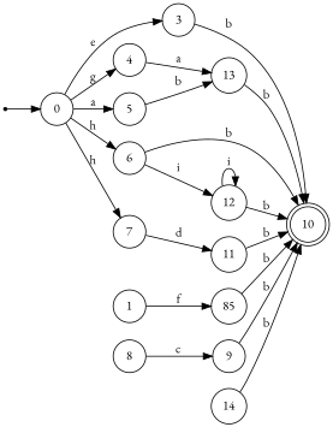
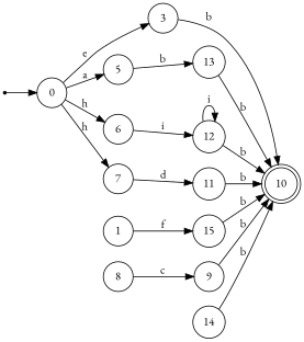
  digraph {
    fontname="EB Garamond"
    rankdir=LR
    node [fontname="EB Garamond" shape=circle]
    edge [fontname="EB Garamond"]
    dummy0 [shape=point]
    0
    3
-   4
    5
    6
    7
    1
-   15 [label=85]
+   15
    10 [shape=doublecircle]
    13
    12
    11
    8
    9
    14
    dummy0 -> 0
    0 -> 3 [label=e]
-   0 -> 4 [label=g]
    0 -> 5 [label=a]
    0 -> 6 [label=h]
    0 -> 7 [label=h]
    3 -> 10 [label=b]
-   4 -> 13 [label=a]
    5 -> 13 [label=b]
-   6 -> 10 [label=b]
    6 -> 12 [label=i]
    7 -> 11 [label=d]
    1 -> 15 [label=f]
    15 -> 10 [label=b]
    13 -> 10 [label=b]
    12 -> 10 [label=b]
    12 -> 12 [label=i]
    11 -> 10 [label=b]
    8 -> 9 [label=c]
    9 -> 10 [label=b]
    14 -> 10 [label=b]
  }
